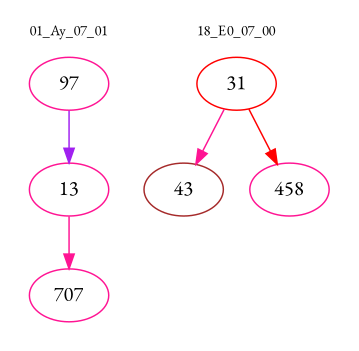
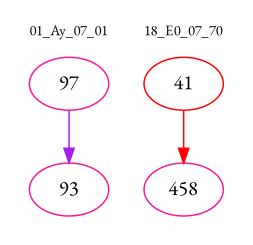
  digraph {
    fontname="EB Garamond"
    node [color=deeppink fontname="EB Garamond"]
    edge [color=deeppink fontname="EB Garamond"]
-   n1 [label=13]
+   n1 [label=93]
    n2 [label=97]
-   n3 [label=707]
-   n4 [color=red label=31]
-   n5 [color=brown label=43]
+   n4 [color=red label=41]
    n6 [label=458]
    subgraph cluster_1 {
      color=white
      fontsize=10
      label="01_Ay_07_01"
      n1
      n2
-     n3
    }
    subgraph cluster_2 {
      color=white
      fontsize=10
-     label="18_E0_07_00"
+     label="18_E0_07_70"
      n4
-     n5
      n6
    }
-   n1 -> n3
    n2 -> n1 [color=purple]
-   n4 -> n5
    n4 -> n6 [color=red]
  }
